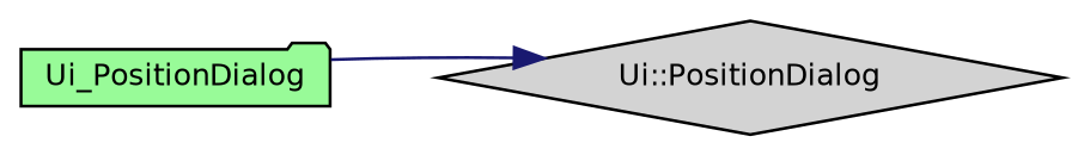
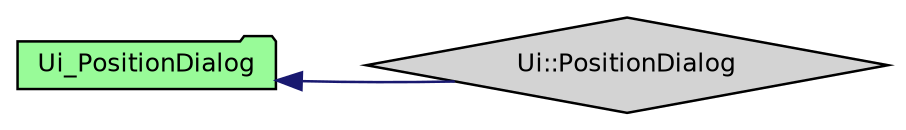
  digraph {
    rankdir=LR
    node [color=black fontname=Helvetica fontsize=10 style=filled]
    n1 [fillcolor=palegreen height=0.2 label=Ui_PositionDialog shape=folder width=0.4]
    n2 [fillcolor=lightgrey height=0.2 label="Ui::PositionDialog" shape=diamond width=0.4]
-   n2 -> n1 [color=midnightblue dir=back fontname=Helvetica fontsize=10 labelfontname=Helvetica labelfontsize=10 style=solid]
+   n1 -> n2 [color=midnightblue dir=back fontname=Helvetica fontsize=10 labelfontname=Helvetica labelfontsize=10 style=solid]
  }
